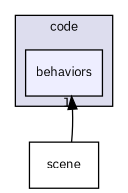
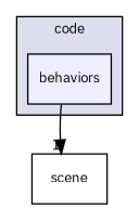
  digraph {
    compound=true
    fontname="IBM Plex Sans"
    node [fontname="IBM Plex Sans" fontsize=10 shape=box]
    n1 [fillcolor="#eeeeff" label=behaviors pencolor=black style=filled]
    n2 [label=scene]
    subgraph cluster_1 {
      bgcolor="#ddddee"
      fontsize=10
      label=code
      pencolor=black
      n1
    }
-   n2 -> n1 [headlabel=1 labeldistance=1.5 labelfontname=Helvetica labelfontsize=10 fontname="IBM Plex Sans"]
+   n1 -> n2 [headlabel=1 labeldistance=1.5 labelfontname=Helvetica labelfontsize=10 fontname="IBM Plex Sans"]
  }
